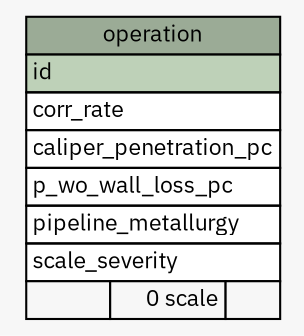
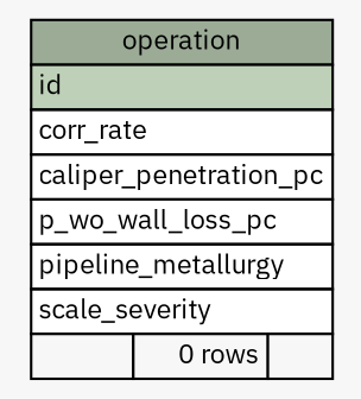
  digraph {
    bgcolor="#f7f7f7"
    fontname="IBM Plex Sans"
    fontsize=11
    nodesep=0.18
    rankdir=RL
    ranksep=0.46
-   n1 [fontname="IBM Plex Sans" fontsize=11 label=<     <TABLE BORDER="0" CELLBORDER="1" CELLSPACING="0" BGCOLOR="#ffffff">       <TR><TD COLSPAN="3" BGCOLOR="#9bab96" ALIGN="CENTER">operation</TD></TR>       <TR><TD PORT="id" COLSPAN="3" BGCOLOR="#bed1b8" ALIGN="LEFT">id</TD></TR>       <TR><TD PORT="corr_rate" COLSPAN="3" ALIGN="LEFT">corr_rate</TD></TR>       <TR><TD PORT="caliper_penetration_pc" COLSPAN="3" ALIGN="LEFT">caliper_penetration_pc</TD></TR>       <TR><TD PORT="p_wo_wall_loss_pc" COLSPAN="3" ALIGN="LEFT">p_wo_wall_loss_pc</TD></TR>       <TR><TD PORT="pipeline_metallurgy" COLSPAN="3" ALIGN="LEFT">pipeline_metallurgy</TD></TR>       <TR><TD PORT="scale_severity" COLSPAN="3" ALIGN="LEFT">scale_severity</TD></TR>       <TR><TD ALIGN="LEFT" BGCOLOR="#f7f7f7">  </TD><TD ALIGN="RIGHT" BGCOLOR="#f7f7f7">0 scale</TD><TD ALIGN="RIGHT" BGCOLOR="#f7f7f7">  </TD></TR>     </TABLE>> shape=plaintext]
+   n1 [fontname="IBM Plex Sans" fontsize=11 label=<     <TABLE BORDER="0" CELLBORDER="1" CELLSPACING="0" BGCOLOR="#ffffff">       <TR><TD COLSPAN="3" BGCOLOR="#9bab96" ALIGN="CENTER">operation</TD></TR>       <TR><TD PORT="id" COLSPAN="3" BGCOLOR="#bed1b8" ALIGN="LEFT">id</TD></TR>       <TR><TD PORT="corr_rate" COLSPAN="3" ALIGN="LEFT">corr_rate</TD></TR>       <TR><TD PORT="caliper_penetration_pc" COLSPAN="3" ALIGN="LEFT">caliper_penetration_pc</TD></TR>       <TR><TD PORT="p_wo_wall_loss_pc" COLSPAN="3" ALIGN="LEFT">p_wo_wall_loss_pc</TD></TR>       <TR><TD PORT="pipeline_metallurgy" COLSPAN="3" ALIGN="LEFT">pipeline_metallurgy</TD></TR>       <TR><TD PORT="scale_severity" COLSPAN="3" ALIGN="LEFT">scale_severity</TD></TR>       <TR><TD ALIGN="LEFT" BGCOLOR="#f7f7f7">  </TD><TD ALIGN="RIGHT" BGCOLOR="#f7f7f7">0 rows</TD><TD ALIGN="RIGHT" BGCOLOR="#f7f7f7">  </TD></TR>     </TABLE>> shape=plaintext]
  }
